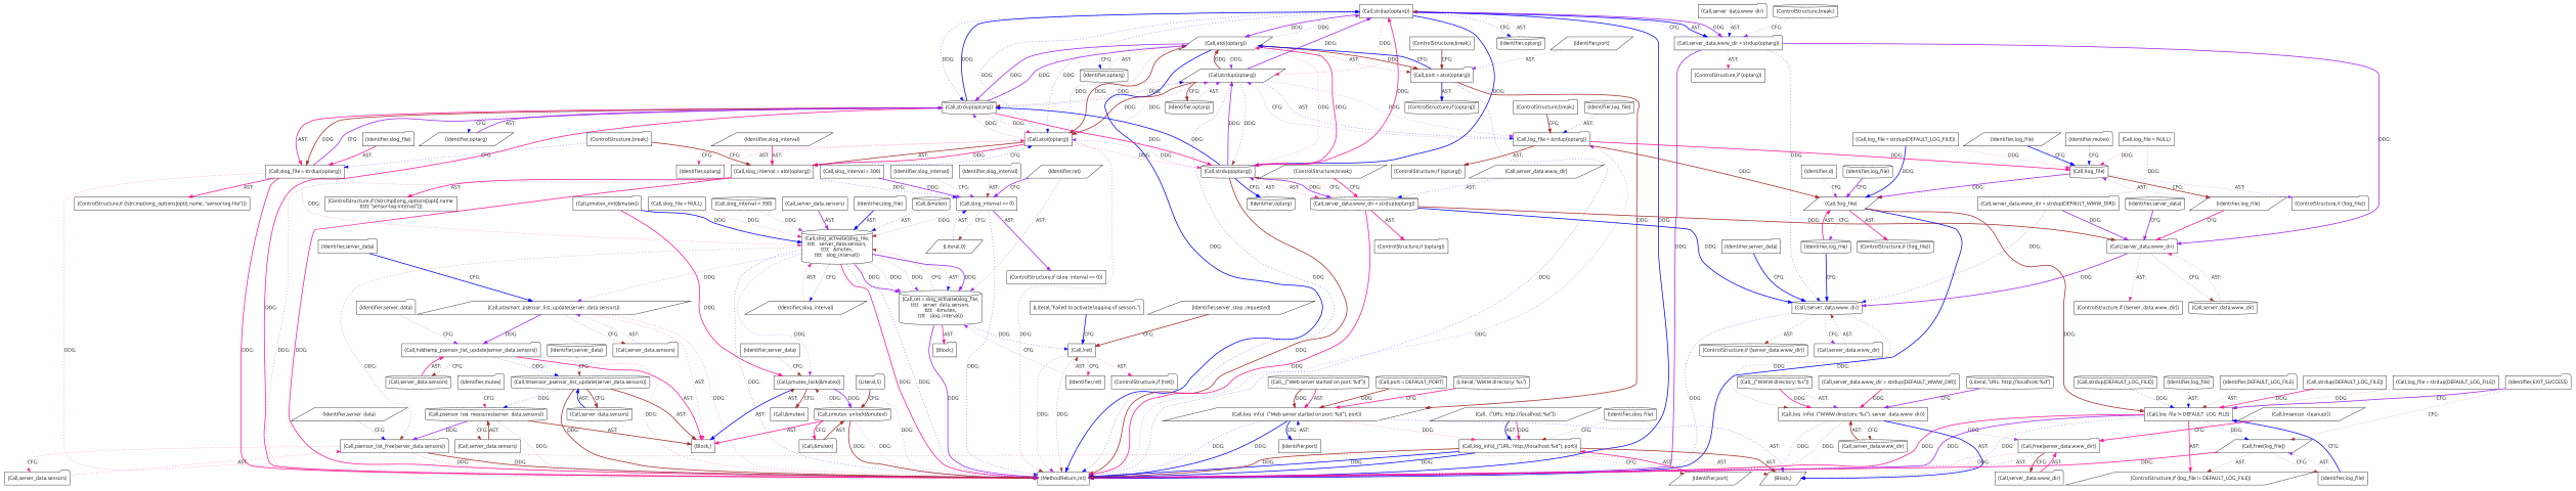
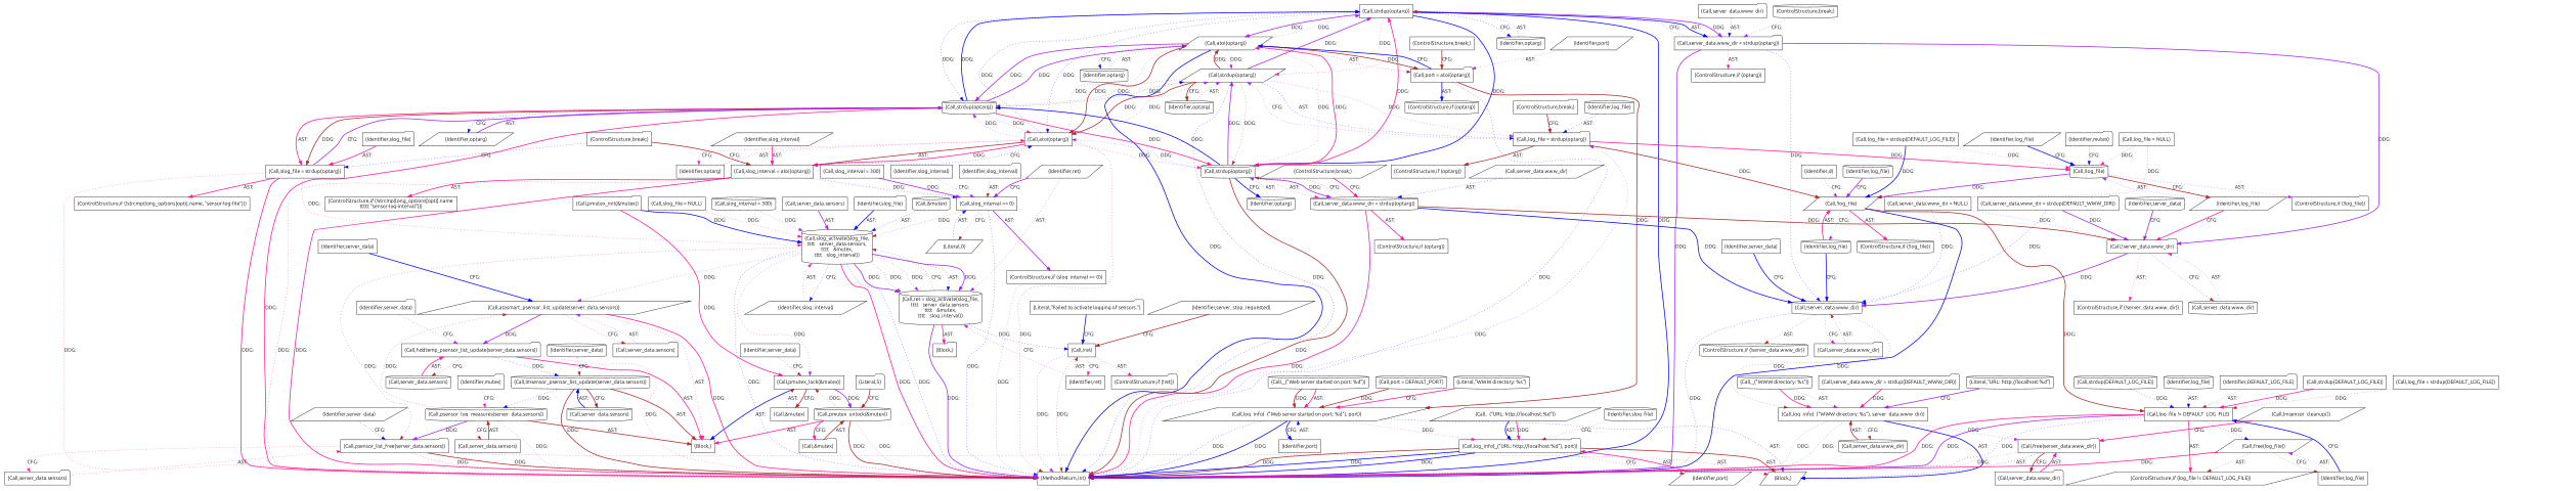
  digraph {
    fontname=Ubuntu
    node [fontname=Ubuntu shape=cylinder]
    edge [color=brown fontname=Ubuntu style=dotted]
    n1 [label="(Call,strdup(optarg))" shape=box]
    n2 [label="(Call,atoi(optarg))" shape=parallelogram]
    n3 [label="(Call,strdup(optarg))" shape=parallelogram]
    n4 [label="(Call,strdup(optarg))"]
    n5 [label="(Call,atoi(optarg))" shape=box]
    n6 [label="(Call,strdup(optarg))"]
    n7 [label="(Call,server_data.www_dir = strdup(optarg))" shape=folder]
    n8 [label="(MethodReturn,int)" shape=box]
    n9 [label="(Identifier,optarg)"]
    n10 [label="(Call,port = atoi(optarg))" shape=folder]
    n11 [label="(Identifier,optarg)"]
    n12 [label="(Call,log_file = strdup(optarg))" shape=folder]
    n13 [label="(Identifier,optarg)"]
    n14 [label="(Call,slog_file = strdup(optarg))" shape=box]
    n15 [label="(Identifier,optarg)" shape=parallelogram]
    n16 [label="(Call,slog_interval = atoi(optarg))" shape=box]
    n17 [label="(Identifier,optarg)" shape=box]
    n18 [label="(Call,server_data.www_dir = strdup(optarg))"]
    n19 [label="(Identifier,optarg)"]
    n20 [label="(Call,!server_data.www_dir)" shape=folder]
    n21 [label="(Call,!server_data.www_dir)"]
    n22 [label="(ControlStructure,if (optarg))" shape=box]
    n23 [label="(Call,log_info(_(\"Web server started on port: %d\"), port))" shape=parallelogram]
    n24 [label="(ControlStructure,if (optarg))"]
    n25 [label="(Call,!log_file)"]
    n26 [label="(Call,!log_file)" shape=parallelogram]
    n27 [label="(ControlStructure,if (optarg))" shape=box]
    n28 [label="(Call,slog_activate(slog_file,\n\t\t\t\t    server_data.sensors,\n\t\t\t\t    &mutex,\n\t\t\t\t    slog_interval))"]
    n29 [label="(ControlStructure,if (!strcmp(long_options[opti].name, \"sensor-log-file\")))" shape=box]
    n30 [label="(Call,slog_interval <= 0)" shape=box]
    n31 [label="(ControlStructure,if (!strcmp(long_options[opti].name,\n\t\t\t\t\t \"sensor-log-interval\")))" shape=box]
    n32 [label="(ControlStructure,if (optarg))" shape=folder]
    n33 [label="(Call,server_data.www_dir)"]
    n34 [label="(ControlStructure,if (!server_data.www_dir))" shape=box]
    n35 [label="(Call,log_info(_(\"WWW directory: %s\"), server_data.www_dir))" shape=box]
    n36 [label="(Call,server_data.www_dir)" shape=folder]
    n37 [label="(ControlStructure,if (!server_data.www_dir))"]
    n38 [label="(Call,free(server_data.www_dir))" shape=folder]
    n39 [label="(Call,server_data.www_dir)"]
    n40 [label="(Block,)" shape=parallelogram]
    n41 [label="(Call,server_data.www_dir)" shape=folder]
    n42 [label="(ControlStructure,if (!log_file))" shape=folder]
    n43 [label="(Identifier,log_file)" shape=parallelogram]
    n44 [label="(Call,log_file != DEFAULT_LOG_FILE)" shape=box]
    n45 [label="(Identifier,log_file)"]
    n46 [label="(ControlStructure,if (!log_file))"]
    n47 [label="(Call,free(log_file))" shape=parallelogram]
    n48 [label="(ControlStructure,if (log_file != DEFAULT_LOG_FILE))" shape=parallelogram]
    n49 [label="(Identifier,log_file)" shape=box]
    n50 [label="(Identifier,DEFAULT_LOG_FILE)" shape=folder]
    n51 [label="(Call,ret = slog_activate(slog_file,\n\t\t\t\t    server_data.sensors,\n\t\t\t\t    &mutex,\n\t\t\t\t    slog_interval))"]
    n52 [label="(Call,pmutex_lock(&mutex))" shape=box]
    n53 [label="(Call,atasmart_psensor_list_update(server_data.sensors))" shape=parallelogram]
    n54 [label="(Call,psensor_list_free(server_data.sensors))" shape=folder]
    n55 [label="(Identifier,slog_interval)" shape=parallelogram]
    n56 [label="(Call,!ret)" shape=box]
    n57 [label="(Block,)" shape=folder]
    n58 [label="(Call,pmutex_unlock(&mutex))"]
    n59 [label="(Call,&mutex)" shape=box]
    n60 [label="(Block,)" shape=box]
    n61 [label="(Call,hddtemp_psensor_list_update(server_data.sensors))" shape=folder]
    n62 [label="(Call,server_data.sensors)" shape=folder]
    n63 [label="(Call,server_data.sensors)" shape=folder]
    n64 [label="(ControlStructure,if (!ret))" shape=folder]
    n65 [label="(Identifier,ret)" shape=box]
    n66 [label="(Call,&mutex)" shape=folder]
    n67 [label="(Call,lmsensor_psensor_list_update(server_data.sensors))"]
    n68 [label="(Call,server_data.sensors)"]
    n69 [label="(Call,psensor_log_measures(server_data.sensors))"]
    n70 [label="(Call,server_data.sensors)"]
    n71 [label="(Call,server_data.sensors)" shape=box]
    n72 [label="(Literal,0)" shape=parallelogram]
    n73 [label="(ControlStructure,if (slog_interval <= 0))" shape=box]
    n74 [label="(Call,log_info(_(\"URL: http://localhost:%d\"), port))" shape=folder]
    n75 [label="(Identifier,port)" shape=box]
    n76 [label="(Identifier,port)" shape=parallelogram]
    n77 [label="(Call,strdup(DEFAULT_LOG_FILE))" shape=box]
    n78 [label="(Literal,\"WWW directory: %s\")"]
    n79 [label="(ControlStructure,break;)" shape=box]
    n80 [label="(Literal,\"Failed to activate logging of sensors.\")" shape=folder]
    n81 [label="(Identifier,log_file)"]
    n82 [label="(Identifier,server_data)" shape=folder]
    n83 [label="(Identifier,mutex)" shape=folder]
    n84 [label="(Literal,\"URL: http://localhost:%d\")"]
    n85 [label="(Call,log_file = strdup(DEFAULT_LOG_FILE))" shape=box]
    n86 [label="(Call,server_data.www_dir = strdup(DEFAULT_WWW_DIR))" shape=folder]
    n87 [label="(Identifier,slog_file)" shape=folder]
    n88 [label="(Call,lmsensor_cleanup())" shape=parallelogram]
    n89 [label="(Identifier,log_file)" shape=parallelogram]
    n90 [label="(Literal,5)" shape=folder]
    n91 [label="(Call,strdup(DEFAULT_LOG_FILE))"]
    n92 [label="(Call,server_data.www_dir = strdup(DEFAULT_WWW_DIR))" shape=folder]
    n93 [label="(ControlStructure,break;)"]
+   n94 [label="(Call,server_data.www_dir = NULL)" shape=box]
    n95 [label="(Identifier,slog_interval)" shape=parallelogram]
    n96 [label="(Identifier,server_data)" shape=folder]
    n97 [label="(Call,_(\"WWW directory: %s\"))"]
    n98 [label="(Call,server_data.sensors)" shape=box]
    n99 [label="(Call,_(\"Web server started on port: %d\"))"]
    n100 [label="(Identifier,port)" shape=parallelogram]
    n101 [label="(ControlStructure,break;)" shape=folder]
    n102 [label="(Identifier,d)" shape=box]
    n103 [label="(Identifier,slog_file)" shape=folder]
    n104 [label="(ControlStructure,break;)" shape=folder]
    n105 [label="(Identifier,server_data)" shape=parallelogram]
    n106 [label="(Identifier,log_file)"]
-   n107 [label="(Identifier,EXIT_SUCCESS)" shape=folder]
    n108 [label="(Call,&mutex)"]
    n109 [label="(Identifier,server_data)"]
    n110 [label="(Call,slog_file = NULL)" shape=box]
    n111 [label="(Identifier,ret)" shape=parallelogram]
    n112 [label="(Identifier,server_data)" shape=folder]
    n113 [label="(Identifier,slog_file)"]
    n114 [label="(Call,pmutex_init(&mutex))" shape=folder]
    n115 [label="(ControlStructure,break;)" shape=parallelogram]
    n116 [label="(Call,log_file = NULL)" shape=box]
    n117 [label="(Identifier,server_data)" shape=box]
    n118 [label="(Call,slog_interval = 300)" shape=box]
    n119 [label="(Identifier,server_stop_requested)" shape=parallelogram]
    n120 [label="(Identifier,slog_interval)" shape=box]
    n121 [label="(Identifier,slog_interval)" shape=folder]
    n122 [label="(Call,_(\"URL: http://localhost:%d\"))" shape=parallelogram]
    n123 [label="(Identifier,server_data)"]
    n124 [label="(Identifier,log_file)"]
    n125 [label="(Call,port = DEFAULT_PORT)"]
    n126 [label="(Call,slog_interval = 300)"]
    n127 [label="(Call,server_data.www_dir)" shape=parallelogram]
    n128 [label="(Call,log_file = strdup(DEFAULT_LOG_FILE))" shape=box]
    n129 [label="(Call,server_data.www_dir)" shape=folder]
    n130 [label="(Identifier,mutex)" shape=folder]
    n1 -> n2 [color=purple label="DDG: " style=bold]
    n1 -> n3 [color=deeppink label="DDG: "]
    n1 -> n4 [color=blue label="DDG: "]
    n1 -> n5 [color=blue label="DDG: "]
    n1 -> n6 [color=blue label="DDG: " style=bold]
    n1 -> n7 [color=blue label="AST: " style=bold]
    n1 -> n7 [color=purple label="DDG: " style=bold]
    n1 -> n8 [color=blue label="DDG: " style=bold]
    n1 -> n9 [color=blue label="CFG: "]
    n2 -> n1 [color=purple label="DDG: "]
    n2 -> n3 [color=purple label="DDG: "]
    n2 -> n4 [color=purple label="DDG: " style=bold]
    n2 -> n5 [label="DDG: " style=bold]
    n2 -> n6 [color=deeppink label="DDG: " style=bold]
    n2 -> n8 [color=blue label="DDG: " style=bold]
    n2 -> n10 [label="AST: "]
    n2 -> n10 [label="DDG: " style=bold]
    n2 -> n11 [color=blue label="CFG: "]
    n3 -> n1 [color=purple label="DDG: " style=bold]
    n3 -> n2 [label="DDG: " style=bold]
    n3 -> n4 [label="DDG: "]
    n3 -> n5 [label="DDG: " style=bold]
    n3 -> n6 [label="DDG: "]
    n3 -> n8 [color=blue label="DDG: "]
    n3 -> n12 [color=blue label="AST: "]
    n3 -> n12 [color=purple label="DDG: "]
    n3 -> n13 [label="CFG: " style=bold]
    n4 -> n1 [color=blue label="DDG: " style=bold]
    n4 -> n2 [color=purple label="DDG: " style=bold]
    n4 -> n3 [color=blue label="DDG: "]
    n4 -> n5 [color=deeppink label="DDG: "]
    n4 -> n6 [color=deeppink label="DDG: " style=bold]
    n4 -> n8 [color=deeppink label="DDG: " style=bold]
    n4 -> n14 [color=deeppink label="AST: " style=bold]
    n4 -> n14 [label="DDG: " style=bold]
    n4 -> n15 [color=blue label="CFG: "]
    n5 -> n1 [color=blue label="DDG: "]
    n5 -> n2 [color=purple label="DDG: "]
    n5 -> n3 [color=purple label="DDG: "]
    n5 -> n4 [color=purple label="DDG: "]
    n5 -> n6 [color=deeppink label="DDG: "]
    n5 -> n8 [label="DDG: "]
    n5 -> n16 [label="AST: " style=bold]
    n5 -> n16 [color=deeppink label="DDG: " style=bold]
    n5 -> n17 [color=deeppink label="CFG: "]
    n6 -> n1 [color=deeppink label="DDG: " style=bold]
    n6 -> n2 [color=deeppink label="DDG: "]
    n6 -> n3 [color=purple label="DDG: " style=bold]
    n6 -> n4 [color=blue label="DDG: " style=bold]
    n6 -> n5 [color=purple label="DDG: "]
    n6 -> n8 [label="DDG: " style=bold]
    n6 -> n18 [color=deeppink label="AST: "]
    n6 -> n18 [color=purple label="DDG: " style=bold]
    n6 -> n19 [color=blue label="CFG: " style=bold]
    n7 -> n1 [color=purple label="CFG: "]
    n7 -> n8 [color=purple label="DDG: " style=bold]
    n7 -> n20 [color=purple label="DDG: " style=bold]
    n7 -> n21 [color=blue label="DDG: "]
    n7 -> n22 [color=deeppink label="AST: "]
    n8 -> n12 [color=purple label="DDG: "]
    n9 -> n1 [label="AST: "]
    n10 -> n2 [color=blue label="CFG: " style=bold]
    n10 -> n8 [color=blue label="DDG: "]
    n10 -> n23 [label="DDG: " style=bold]
    n10 -> n24 [color=blue label="AST: " style=bold]
    n11 -> n2 [label="AST: "]
    n12 -> n3 [color=purple label="CFG: "]
    n12 -> n25 [color=deeppink label="DDG: " style=bold]
    n12 -> n26 [label="DDG: " style=bold]
    n12 -> n27 [label="AST: " style=bold]
    n13 -> n3 [color=purple label="AST: "]
    n14 -> n4 [color=purple label="CFG: " style=bold]
    n14 -> n8 [color=deeppink label="DDG: " style=bold]
    n14 -> n8 [color=deeppink label="DDG: "]
    n14 -> n28 [color=deeppink label="DDG: "]
    n14 -> n29 [color=deeppink label="AST: " style=bold]
    n15 -> n4 [color=purple label="AST: " style=bold]
    n16 -> n5 [color=blue label="CFG: "]
    n16 -> n8 [label="DDG: "]
    n16 -> n8 [color=deeppink label="DDG: " style=bold]
    n16 -> n30 [color=blue label="DDG: "]
    n16 -> n31 [color=deeppink label="AST: " style=bold]
    n17 -> n5 [color=deeppink label="AST: "]
    n18 -> n6 [label="CFG: "]
    n18 -> n8 [color=deeppink label="DDG: " style=bold]
    n18 -> n20 [label="DDG: " style=bold]
    n18 -> n21 [color=blue label="DDG: " style=bold]
    n18 -> n32 [color=deeppink label="AST: " style=bold]
    n19 -> n6 [color=purple label="AST: "]
    n20 -> n21 [color=purple label="DDG: " style=bold]
    n20 -> n33 [label="CFG: "]
    n20 -> n34 [color=deeppink label="AST: "]
    n21 -> n8 [color=blue label="DDG: "]
    n21 -> n35 [label="DDG: "]
    n21 -> n36 [color=purple label="CFG: "]
    n21 -> n37 [label="AST: "]
    n23 -> n8 [color=blue label="DDG: "]
    n23 -> n8 [color=blue label="DDG: " style=bold]
    n23 -> n40 [color=blue label="AST: "]
    n23 -> n74 [color=deeppink label="DDG: "]
    n23 -> n75 [color=blue label="CFG: " style=bold]
    n25 -> n26 [color=purple label="DDG: " style=bold]
    n25 -> n42 [color=purple label="AST: "]
    n25 -> n43 [label="CFG: " style=bold]
    n26 -> n8 [color=blue label="DDG: " style=bold]
    n26 -> n44 [label="DDG: " style=bold]
    n26 -> n45 [color=purple label="CFG: "]
    n26 -> n46 [color=deeppink label="AST: " style=bold]
    n28 -> n8 [color=blue label="DDG: "]
    n28 -> n8 [color=blue label="DDG: "]
    n28 -> n8 [color=deeppink label="DDG: " style=bold]
    n28 -> n51 [color=blue label="AST: "]
    n28 -> n51 [color=purple label="DDG: " style=bold]
    n28 -> n51 [color=purple label="DDG: " style=bold]
    n28 -> n51 [color=purple label="DDG: "]
    n28 -> n51 [color=purple label="DDG: "]
    n28 -> n52 [color=purple label="DDG: "]
    n28 -> n53 [color=purple label="DDG: "]
    n28 -> n54 [label="DDG: "]
    n28 -> n55 [color=blue label="CFG: "]
    n30 -> n8 [color=blue label="DDG: "]
    n30 -> n28 [label="DDG: "]
    n30 -> n72 [label="CFG: "]
    n30 -> n73 [color=purple label="AST: " style=bold]
    n33 -> n20 [color=deeppink label="AST: "]
    n35 -> n8 [color=purple label="DDG: "]
    n35 -> n8 [label="DDG: "]
    n35 -> n38 [color=purple label="DDG: "]
    n35 -> n39 [label="CFG: "]
    n35 -> n40 [color=blue label="AST: " style=bold]
    n36 -> n21 [label="AST: "]
    n38 -> n8 [color=deeppink label="DDG: "]
    n38 -> n40 [color=blue label="AST: "]
    n38 -> n41 [label="CFG: " style=bold]
    n39 -> n35 [label="AST: " style=bold]
    n41 -> n38 [color=deeppink label="AST: " style=bold]
    n43 -> n20 [color=deeppink label="CFG: " style=bold]
    n43 -> n25 [color=purple label="AST: "]
    n44 -> n8 [color=blue label="DDG: "]
    n44 -> n8 [color=purple label="DDG: " style=bold]
    n44 -> n8 [color=deeppink label="DDG: " style=bold]
    n44 -> n47 [color=blue label="DDG: "]
    n44 -> n48 [color=deeppink label="AST: " style=bold]
    n45 -> n21 [color=blue label="CFG: " style=bold]
    n45 -> n26 [color=deeppink label="AST: " style=bold]
    n47 -> n8 [color=deeppink label="DDG: " style=bold]
    n47 -> n48 [label="AST: "]
    n47 -> n49 [label="CFG: "]
    n49 -> n44 [color=blue label="CFG: " style=bold]
    n49 -> n47 [color=purple label="AST: "]
    n50 -> n44 [label="AST: "]
    n51 -> n8 [color=purple label="DDG: " style=bold]
    n51 -> n28 [label="CFG: "]
    n51 -> n56 [color=blue label="DDG: "]
    n51 -> n57 [color=deeppink label="AST: " style=bold]
-   n52 -> n8 [color=purple label="DDG: "]
+   n73 -> n8 [color=purple label="DDG: "]
    n52 -> n58 [color=purple label="DDG: " style=bold]
    n52 -> n59 [label="CFG: " style=bold]
    n52 -> n60 [color=blue label="AST: " style=bold]
-   n53 -> n8 [color=deeppink label="DDG: "]
+   n53 -> n8 [color=deeppink label="DDG: " style=bold]
    n53 -> n60 [color=deeppink label="AST: "]
    n53 -> n61 [color=purple label="DDG: " style=bold]
    n53 -> n62 [label="CFG: "]
    n54 -> n8 [label="DDG: " style=bold]
    n54 -> n8 [label="DDG: "]
    n54 -> n40 [label="AST: "]
    n54 -> n63 [color=deeppink label="CFG: "]
    n55 -> n28 [color=deeppink label="AST: "]
    n56 -> n8 [color=purple label="DDG: "]
    n56 -> n8 [label="DDG: "]
    n56 -> n64 [color=deeppink label="AST: "]
    n56 -> n65 [color=deeppink label="CFG: "]
    n58 -> n8 [color=deeppink label="DDG: "]
    n58 -> n8 [label="DDG: " style=bold]
    n58 -> n52 [label="DDG: "]
    n58 -> n60 [color=deeppink label="AST: " style=bold]
    n58 -> n66 [color=deeppink label="CFG: " style=bold]
    n59 -> n52 [label="AST: "]
    n61 -> n8 [color=deeppink label="DDG: "]
    n61 -> n60 [color=deeppink label="AST: " style=bold]
    n61 -> n67 [color=blue label="DDG: "]
    n61 -> n68 [label="CFG: "]
    n62 -> n53 [color=purple label="AST: "]
    n63 -> n54 [color=deeppink label="AST: "]
    n65 -> n51 [color=purple label="CFG: "]
    n65 -> n56 [label="AST: "]
    n66 -> n58 [label="AST: " style=bold]
    n67 -> n8 [label="DDG: " style=bold]
    n67 -> n60 [label="AST: " style=bold]
    n67 -> n69 [color=blue label="DDG: "]
    n67 -> n70 [label="CFG: " style=bold]
    n68 -> n61 [color=deeppink label="AST: " style=bold]
    n69 -> n8 [color=purple label="DDG: "]
+   n69 -> n53 [label="DDG: "]
    n69 -> n54 [color=purple label="DDG: " style=bold]
    n69 -> n60 [label="AST: " style=bold]
    n69 -> n71 [label="CFG: "]
    n70 -> n67 [color=blue label="AST: " style=bold]
    n71 -> n69 [label="AST: " style=bold]
    n72 -> n30 [color=blue label="AST: "]
    n74 -> n8 [color=blue label="DDG: " style=bold]
    n74 -> n8 [color=blue label="DDG: " style=bold]
    n74 -> n8 [label="DDG: " style=bold]
    n74 -> n40 [label="AST: " style=bold]
    n74 -> n76 [label="CFG: "]
    n75 -> n23 [color=blue label="AST: "]
    n76 -> n74 [color=deeppink label="AST: " style=bold]
    n77 -> n44 [color=deeppink label="DDG: " style=bold]
    n78 -> n23 [color=deeppink label="CFG: " style=bold]
    n79 -> n10 [label="CFG: " style=bold]
    n80 -> n56 [color=blue label="CFG: " style=bold]
    n81 -> n26 [color=purple label="CFG: " style=bold]
    n82 -> n61 [color=purple label="CFG: "]
    n83 -> n25 [color=blue label="CFG: "]
    n84 -> n35 [color=purple label="CFG: " style=bold]
    n85 -> n44 [label="DDG: "]
    n86 -> n20 [color=purple label="DDG: " style=bold]
    n86 -> n21 [color=blue label="DDG: "]
    n87 -> n14 [color=deeppink label="AST: " style=bold]
    n88 -> n38 [color=deeppink label="CFG: " style=bold]
    n89 -> n25 [color=blue label="CFG: " style=bold]
    n90 -> n58 [label="CFG: " style=bold]
    n91 -> n44 [color=blue label="DDG: "]
    n92 -> n35 [color=deeppink label="DDG: " style=bold]
    n93 -> n7 [color=purple label="CFG: "]
+   n94 -> n20 [color=purple label="DDG: "]
+   n94 -> n21 [color=blue label="DDG: "]
    n95 -> n16 [color=deeppink label="AST: " style=bold]
    n96 -> n53 [color=blue label="CFG: " style=bold]
    n97 -> n35 [color=purple label="AST: "]
    n97 -> n35 [color=deeppink label="DDG: " style=bold]
    n98 -> n28 [color=purple label="AST: " style=bold]
    n99 -> n23 [color=deeppink label="AST: " style=bold]
    n99 -> n23 [label="DDG: " style=bold]
    n100 -> n10 [color=purple label="AST: "]
    n101 -> n12 [label="CFG: " style=bold]
    n102 -> n26 [color=purple label="CFG: "]
    n103 -> n28 [color=blue label="AST: " style=bold]
    n104 -> n14 [color=blue label="CFG: "]
    n104 -> n16 [label="CFG: " style=bold]
    n105 -> n54 [color=blue label="CFG: "]
    n106 -> n44 [color=blue label="AST: "]
-   n107 -> n44 [color=purple label="CFG: " style=bold]
-   n107 -> n47 [label="CFG: "]
    n108 -> n28 [color=blue label="AST: "]
    n109 -> n20 [color=purple label="CFG: " style=bold]
    n110 -> n28 [color=deeppink label="DDG: "]
    n111 -> n30 [color=purple label="CFG: " style=bold]
    n111 -> n51 [color=purple label="AST: "]
    n112 -> n21 [color=blue label="CFG: " style=bold]
    n113 -> n74 [label="CFG: "]
    n114 -> n28 [color=blue label="DDG: " style=bold]
    n114 -> n52 [color=deeppink label="DDG: " style=bold]
    n115 -> n18 [color=deeppink label="CFG: " style=bold]
    n116 -> n25 [color=deeppink label="DDG: "]
    n116 -> n26 [label="DDG: "]
    n117 -> n52 [label="CFG: "]
    n118 -> n30 [color=purple label="DDG: " style=bold]
    n119 -> n56 [label="CFG: " style=bold]
    n120 -> n30 [color=purple label="CFG: "]
    n121 -> n30 [label="AST: "]
    n122 -> n74 [color=blue label="AST: " style=bold]
    n122 -> n74 [color=deeppink label="DDG: " style=bold]
    n123 -> n67 [label="CFG: "]
    n124 -> n12 [color=blue label="AST: "]
    n125 -> n23 [label="DDG: " style=bold]
    n126 -> n28 [color=purple label="DDG: "]
    n127 -> n18 [color=blue label="AST: "]
    n128 -> n25 [color=deeppink label="DDG: "]
    n128 -> n26 [color=blue label="DDG: " style=bold]
    n129 -> n7 [color=blue label="AST: "]
    n130 -> n69 [color=deeppink label="CFG: "]
  }
